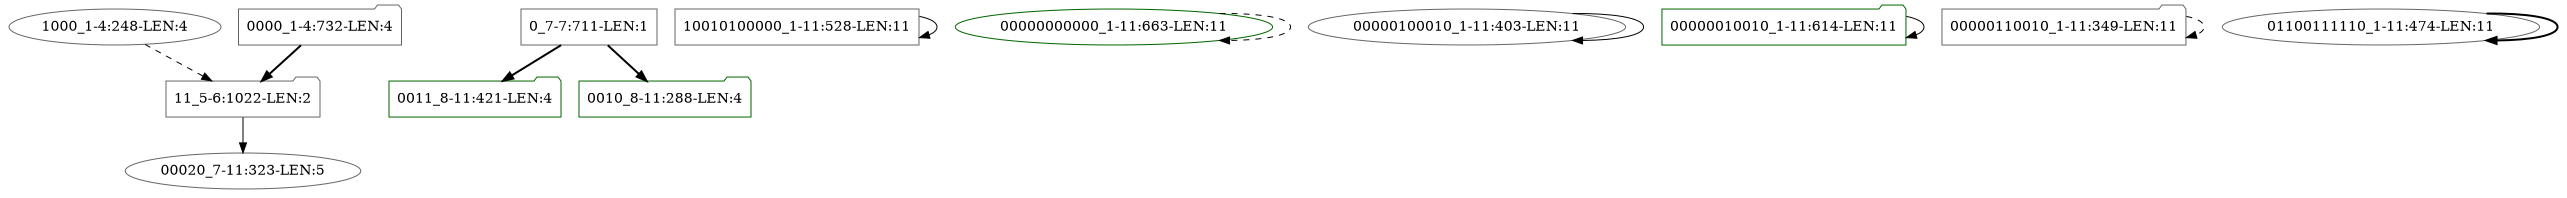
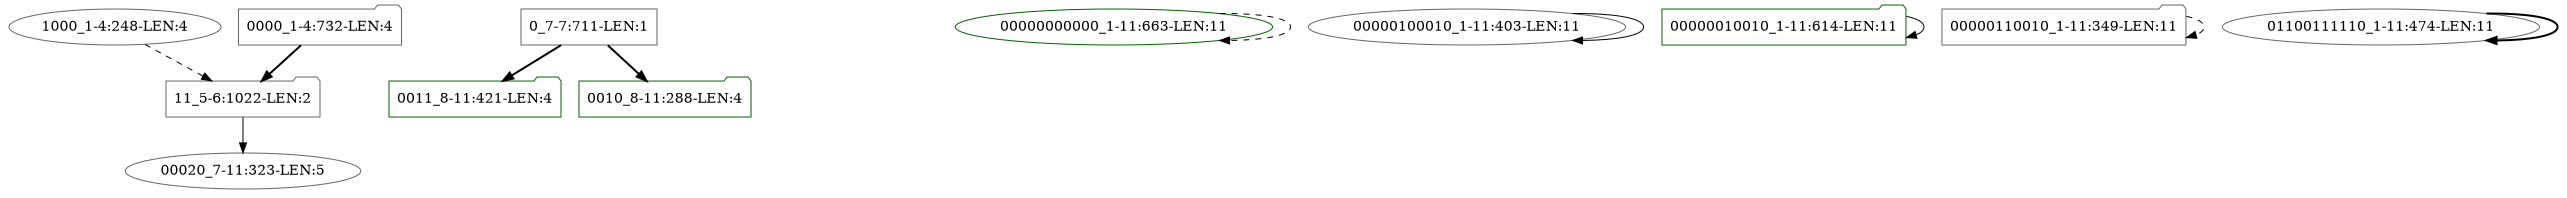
  digraph {
    node [color=gray40 shape=folder]
    edge [style=solid]
    "1000_1-4:248-LEN:4" [shape=ellipse]
    "11_5-6:1022-LEN:2"
    n3 [label="00020_7-11:323-LEN:5" shape=ellipse]
    "0_7-7:711-LEN:1" [shape=box]
    "0011_8-11:421-LEN:4" [color=darkgreen]
    "0010_8-11:288-LEN:4" [color=darkgreen]
-   "10010100000_1-11:528-LEN:11" [shape=box]
    "00000000000_1-11:663-LEN:11" [color=darkgreen shape=ellipse]
    "0000_1-4:732-LEN:4"
    "00000100010_1-11:403-LEN:11" [shape=ellipse]
    "00000010010_1-11:614-LEN:11" [color=darkgreen]
    "00000110010_1-11:349-LEN:11"
    "01100111110_1-11:474-LEN:11" [shape=ellipse]
    "1000_1-4:248-LEN:4" -> "11_5-6:1022-LEN:2" [style=dashed]
    "11_5-6:1022-LEN:2" -> n3
    "0_7-7:711-LEN:1" -> "0011_8-11:421-LEN:4" [style=bold]
    "0_7-7:711-LEN:1" -> "0010_8-11:288-LEN:4" [style=bold]
-   "10010100000_1-11:528-LEN:11" -> "10010100000_1-11:528-LEN:11"
    "00000000000_1-11:663-LEN:11" -> "00000000000_1-11:663-LEN:11" [style=dashed]
    "0000_1-4:732-LEN:4" -> "11_5-6:1022-LEN:2" [style=bold]
    "00000100010_1-11:403-LEN:11" -> "00000100010_1-11:403-LEN:11"
    "00000010010_1-11:614-LEN:11" -> "00000010010_1-11:614-LEN:11"
    "00000110010_1-11:349-LEN:11" -> "00000110010_1-11:349-LEN:11" [style=dashed]
    "01100111110_1-11:474-LEN:11" -> "01100111110_1-11:474-LEN:11" [style=bold]
  }
